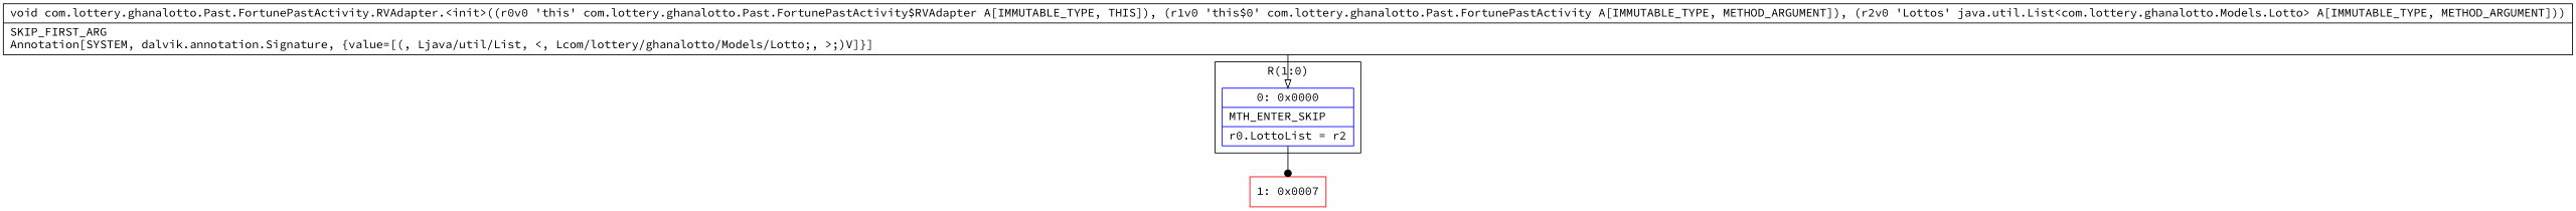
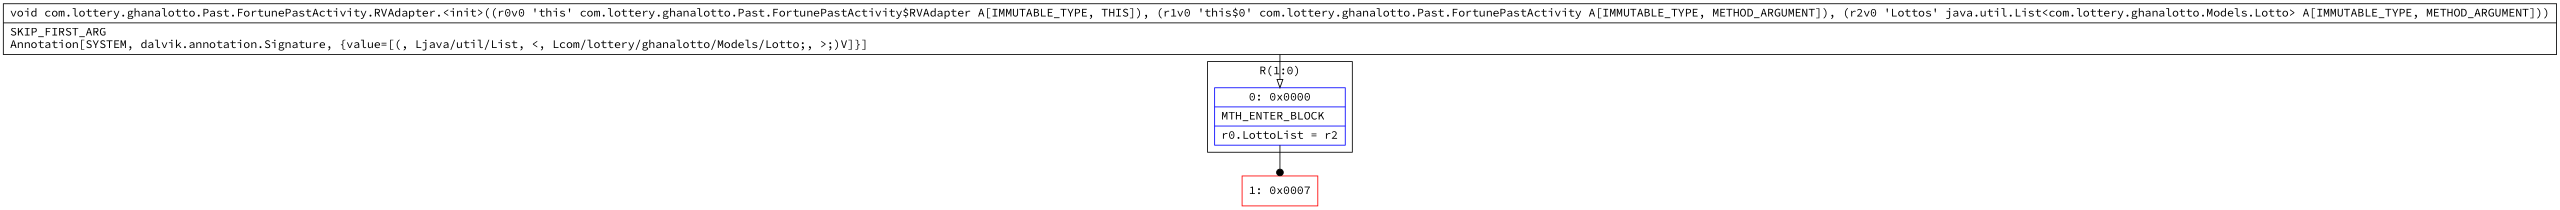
  digraph {
    fontname="Source Code Pro"
    node [shape=record fontname="Source Code Pro"]
    edge [style=solid fontname="Source Code Pro"]
-   n1 [color=blue label="{0\:\ 0x0000|MTH_ENTER_SKIP\l|r0.LottoList = r2\l}"]
+   n1 [color=blue label="{0\:\ 0x0000|MTH_ENTER_BLOCK\l|r0.LottoList = r2\l}"]
    n2 [color=red label="{1\:\ 0x0007}"]
    n3 [label="{void com.lottery.ghanalotto.Past.FortunePastActivity.RVAdapter.\<init\>((r0v0 'this' com.lottery.ghanalotto.Past.FortunePastActivity$RVAdapter A[IMMUTABLE_TYPE, THIS]), (r1v0 'this$0' com.lottery.ghanalotto.Past.FortunePastActivity A[IMMUTABLE_TYPE, METHOD_ARGUMENT]), (r2v0 'Lottos' java.util.List\<com.lottery.ghanalotto.Models.Lotto\> A[IMMUTABLE_TYPE, METHOD_ARGUMENT]))  | SKIP_FIRST_ARG\lAnnotation[SYSTEM, dalvik.annotation.Signature, \{value=[(, Ljava\/util\/List, \<, Lcom\/lottery\/ghanalotto\/Models\/Lotto;, \>;)V]\}]\l}"]
    subgraph cluster_1 {
      label="R(1:0)"
      n1
    }
    n1 -> n2 [arrowhead=dot]
    n3 -> n1 [arrowhead=onormal]
  }
